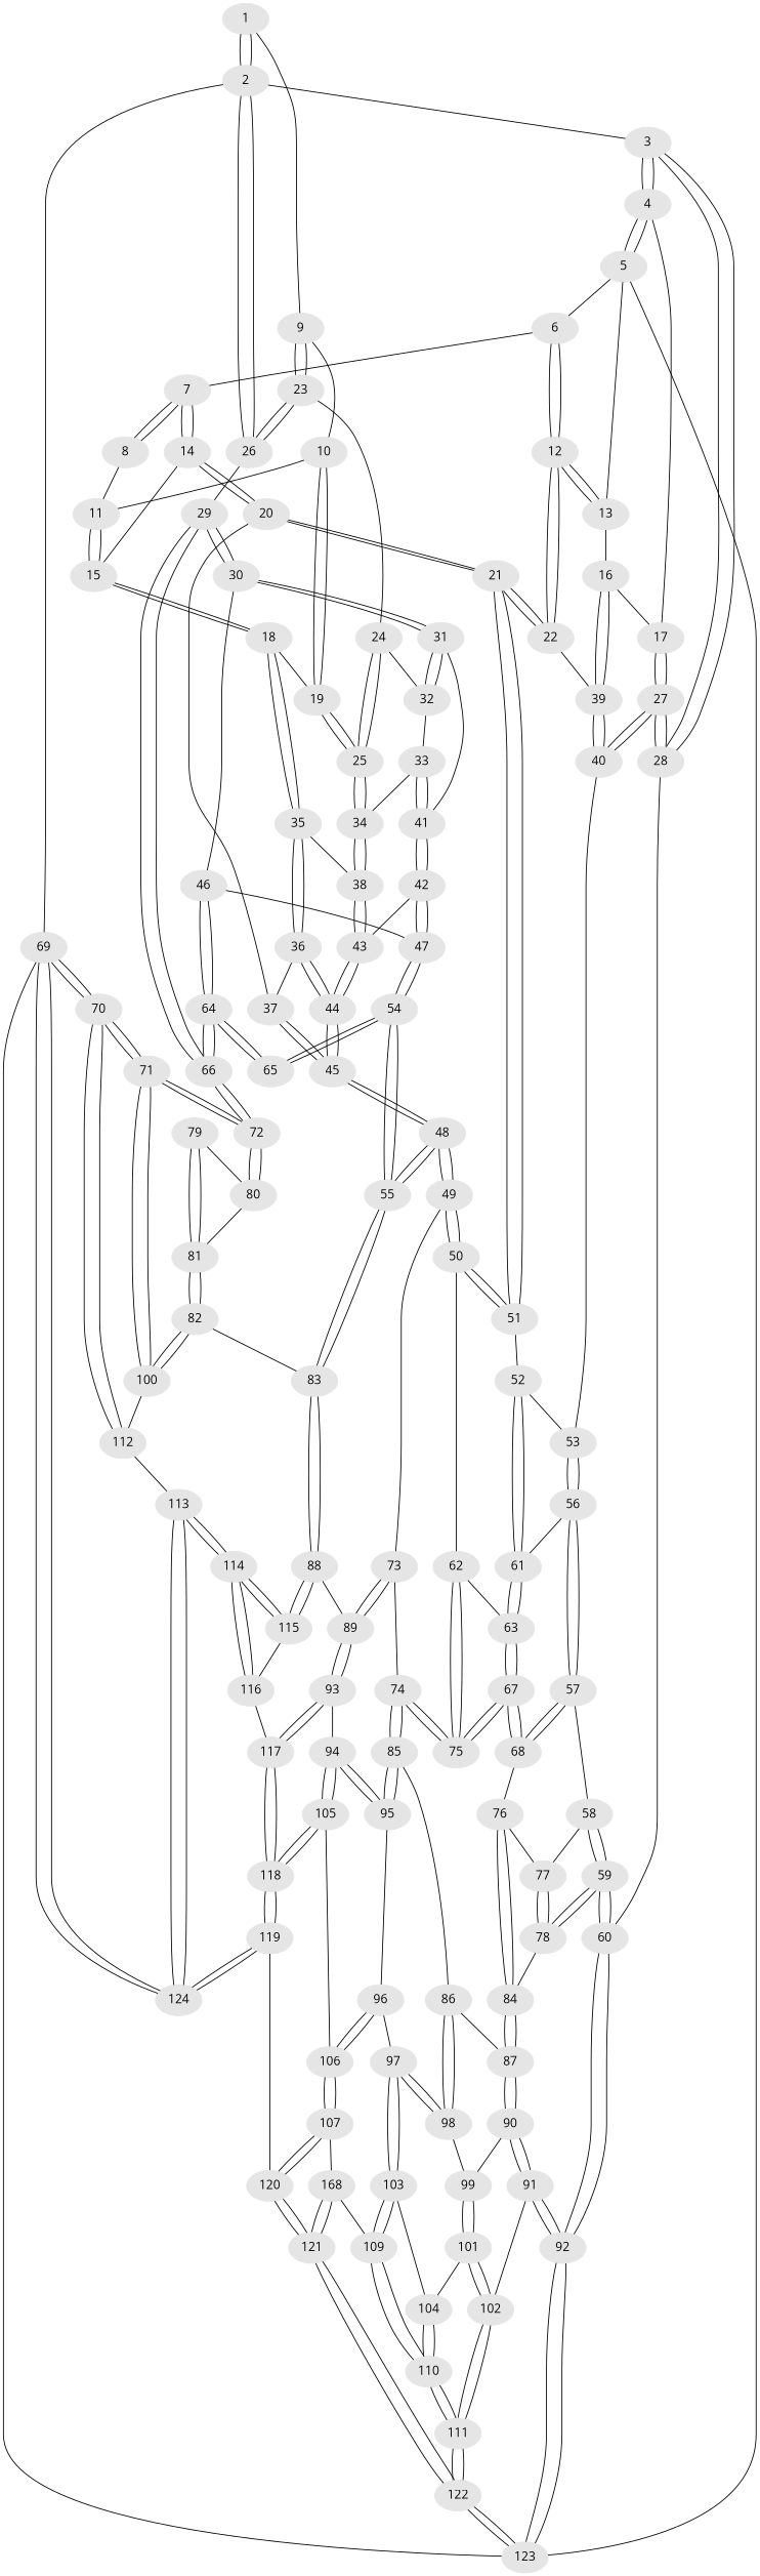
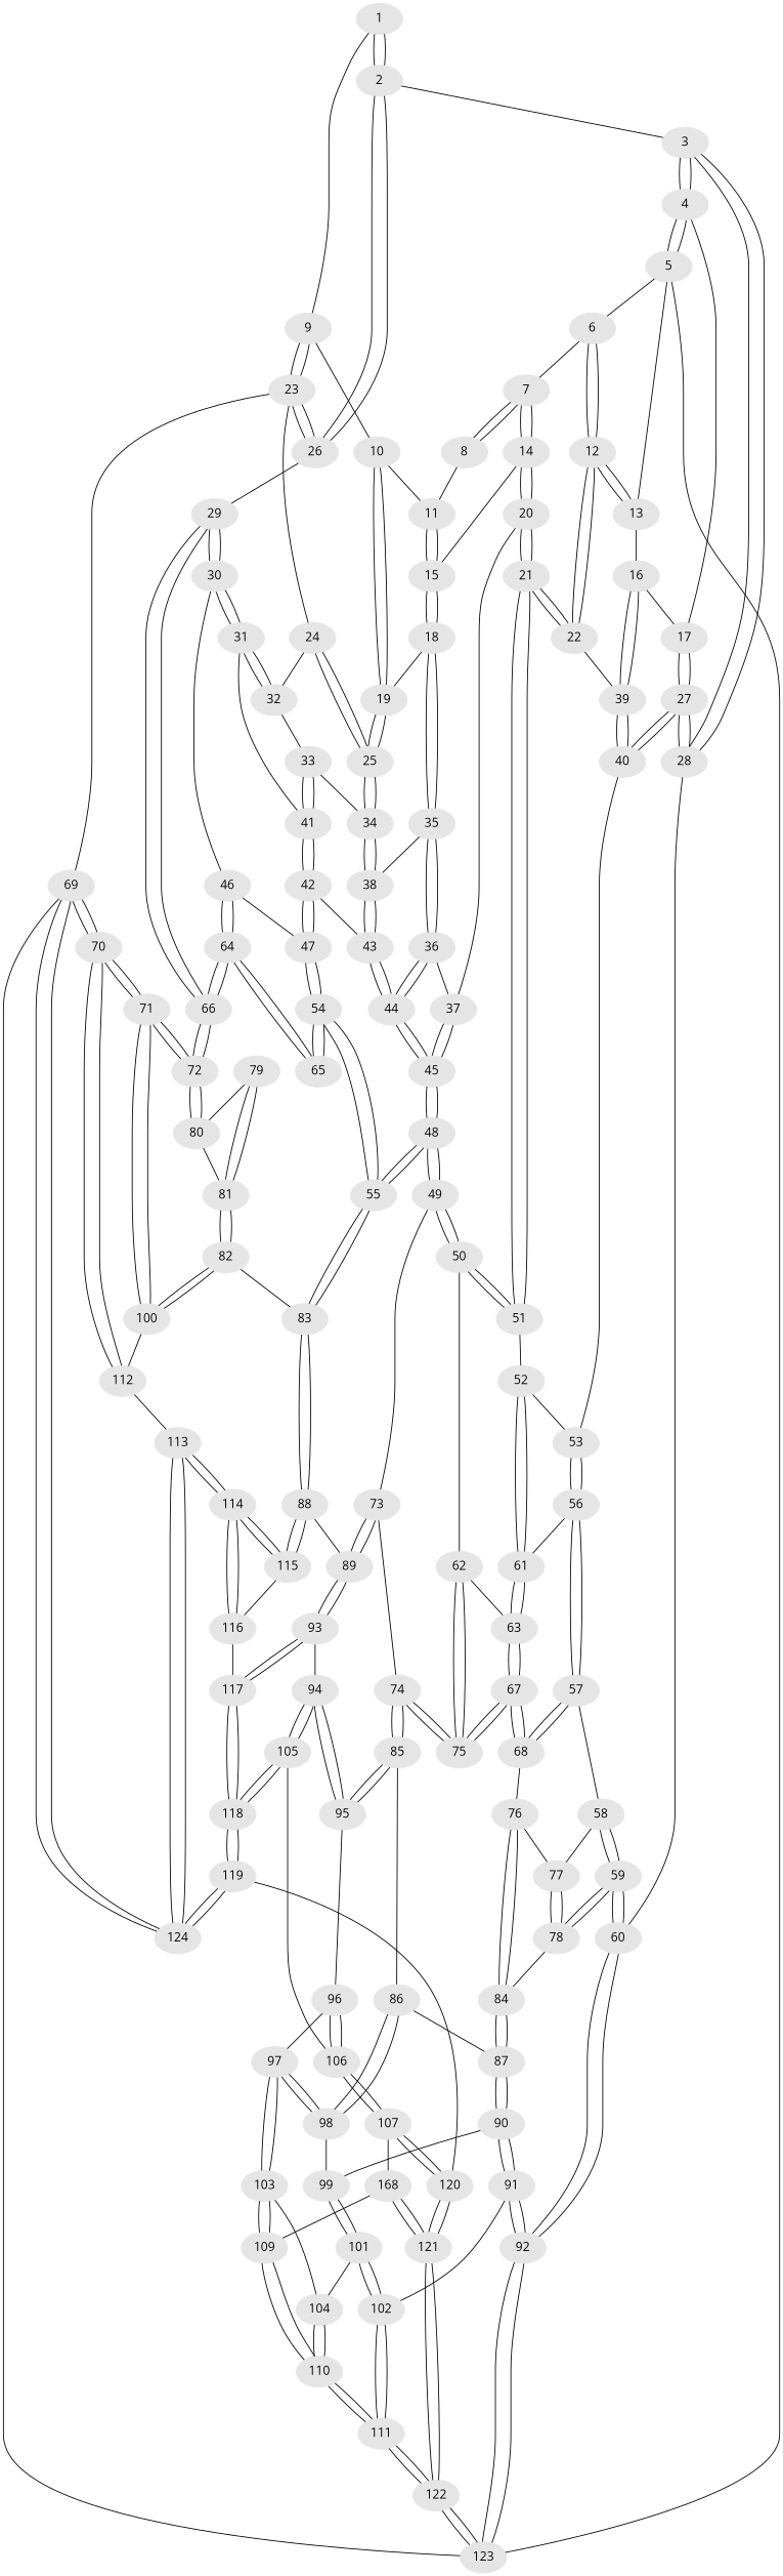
  graph {
    fontname="Open Sans"
    node [color=gray90 fontname="Open Sans" style=filled]
    edge [fontname="Open Sans"]
    1
    2
    9
    3
    26
    69
    10
    23
    4
    28
    29
    123
    70
    124
    5
    17
    60
    6
    13
    27
    7
    12
    16
    8
    14
    22
    11
    15
    20
    19
    24
    25
    18
    39
    21
    37
    35
    40
    38
    36
    34
    51
    45
    52
    32
    33
    30
    66
    53
    92
    31
    46
    72
    41
    47
    64
    42
    43
    44
    48
    56
    54
    49
    55
    65
    50
    73
    83
    62
    74
    89
    63
    75
    61
    57
    88
    58
    68
    59
    77
    76
    78
    84
    67
    80
    71
    112
    100
    113
    81
    85
    93
    86
    95
    87
    79
    82
    115
    90
    98
    96
    99
    91
    116
    94
    117
    102
    101
    111
    105
    118
    106
    97
    103
    107
    104
    109
    110
    122
    119
    n121 [label=168]
    120
    121
    114
    1 -- 2
    1 -- 2
    1 -- 9
    2 -- 3
    2 -- 26
    2 -- 26
-   2 -- 69
+   23 -- 69
    9 -- 10
    9 -- 23
    9 -- 23
    3 -- 4
    3 -- 4
    3 -- 28
    3 -- 28
    26 -- 29
    69 -- 123
    69 -- 70
    69 -- 70
    69 -- 124
    69 -- 124
    10 -- 11
    10 -- 19
    10 -- 19
    23 -- 26
    23 -- 26
    23 -- 24
    4 -- 5
    4 -- 5
    4 -- 17
    28 -- 60
    29 -- 30
    29 -- 30
    29 -- 66
    29 -- 66
    70 -- 71
    70 -- 71
    70 -- 112
    70 -- 112
    5 -- 123
    5 -- 6
    5 -- 13
    17 -- 27
    17 -- 27
    60 -- 92
    60 -- 92
    6 -- 7
    6 -- 12
    6 -- 12
    13 -- 16
    27 -- 28
    27 -- 28
    27 -- 40
    27 -- 40
    7 -- 8
    7 -- 8
    7 -- 14
    7 -- 14
    12 -- 13
    12 -- 13
    12 -- 22
    12 -- 22
    16 -- 17
    16 -- 39
    16 -- 39
    8 -- 11
    14 -- 15
    14 -- 20
    14 -- 20
    22 -- 39
    11 -- 15
    11 -- 15
    15 -- 18
    15 -- 18
    20 -- 21
    20 -- 21
    20 -- 37
    19 -- 25
    19 -- 25
    24 -- 25
    24 -- 25
    24 -- 32
    25 -- 34
    25 -- 34
    18 -- 19
    18 -- 35
    18 -- 35
    39 -- 40
    39 -- 40
    21 -- 22
    21 -- 22
    21 -- 51
    21 -- 51
    37 -- 45
    37 -- 45
    35 -- 38
    35 -- 36
    35 -- 36
    40 -- 53
    38 -- 43
    38 -- 43
    36 -- 37
    36 -- 44
    36 -- 44
    34 -- 38
    34 -- 38
    51 -- 52
    45 -- 48
    45 -- 48
    52 -- 53
    52 -- 61
    52 -- 61
    32 -- 33
    33 -- 34
    33 -- 41
    33 -- 41
    30 -- 31
    30 -- 31
    30 -- 46
    66 -- 72
    66 -- 72
    53 -- 56
    53 -- 56
    92 -- 123
    92 -- 123
    31 -- 32
    31 -- 32
    31 -- 41
    46 -- 47
    46 -- 64
    46 -- 64
    72 -- 80
    72 -- 80
    41 -- 42
    41 -- 42
    47 -- 54
    47 -- 54
    64 -- 66
    64 -- 66
    64 -- 65
    64 -- 65
    42 -- 47
    42 -- 47
    42 -- 43
    43 -- 44
    43 -- 44
    44 -- 45
    44 -- 45
    48 -- 49
    48 -- 49
    48 -- 55
    48 -- 55
    56 -- 61
    56 -- 57
    56 -- 57
    54 -- 55
    54 -- 55
    54 -- 65
    54 -- 65
    49 -- 50
    49 -- 50
    49 -- 73
    55 -- 83
    55 -- 83
    50 -- 51
    50 -- 51
    50 -- 62
    73 -- 74
    73 -- 89
    73 -- 89
    83 -- 88
    83 -- 88
    62 -- 63
    62 -- 75
    62 -- 75
    74 -- 75
    74 -- 75
    74 -- 85
    74 -- 85
    89 -- 93
    89 -- 93
    63 -- 67
    63 -- 67
    61 -- 63
    61 -- 63
    57 -- 58
    57 -- 68
    57 -- 68
    88 -- 89
    88 -- 115
    88 -- 115
    58 -- 59
    58 -- 59
    58 -- 77
    68 -- 76
    59 -- 60
    59 -- 60
    59 -- 78
    59 -- 78
    77 -- 78
    77 -- 78
    76 -- 77
    76 -- 84
    76 -- 84
    78 -- 84
    84 -- 87
    84 -- 87
    67 -- 75
    67 -- 75
    67 -- 68
    67 -- 68
    80 -- 81
    71 -- 72
    71 -- 72
    71 -- 100
    71 -- 100
    112 -- 113
    100 -- 112
    113 -- 124
    113 -- 124
    113 -- 114
    113 -- 114
    81 -- 82
    81 -- 82
    85 -- 86
    85 -- 95
    85 -- 95
    93 -- 94
    93 -- 117
    93 -- 117
    86 -- 87
    86 -- 98
    86 -- 98
    95 -- 96
    87 -- 90
    87 -- 90
    79 -- 80
    79 -- 81
    79 -- 81
    82 -- 83
    82 -- 100
    82 -- 100
    115 -- 116
    90 -- 99
    90 -- 91
    90 -- 91
    98 -- 99
    96 -- 106
    96 -- 106
    96 -- 97
    99 -- 101
    99 -- 101
    91 -- 92
    91 -- 92
    91 -- 102
    116 -- 117
    94 -- 95
    94 -- 95
    94 -- 105
    94 -- 105
    117 -- 118
    117 -- 118
    102 -- 111
    102 -- 111
    101 -- 102
    101 -- 102
    101 -- 104
    111 -- 122
    111 -- 122
    105 -- 118
    105 -- 118
    105 -- 106
    118 -- 119
    118 -- 119
    106 -- 107
    106 -- 107
    97 -- 98
    97 -- 98
    97 -- 103
    97 -- 103
    103 -- 104
    103 -- 109
    103 -- 109
    107 -- n121
    107 -- 120
    107 -- 120
    104 -- 110
    104 -- 110
    109 -- 110
    109 -- 110
    110 -- 111
    110 -- 111
    122 -- 123
    122 -- 123
    119 -- 124
    119 -- 124
    119 -- 120
    n121 -- 109
    n121 -- 121
    n121 -- 121
    120 -- 121
    120 -- 121
    121 -- 122
    121 -- 122
    114 -- 115
    114 -- 115
    114 -- 116
    114 -- 116
  }
